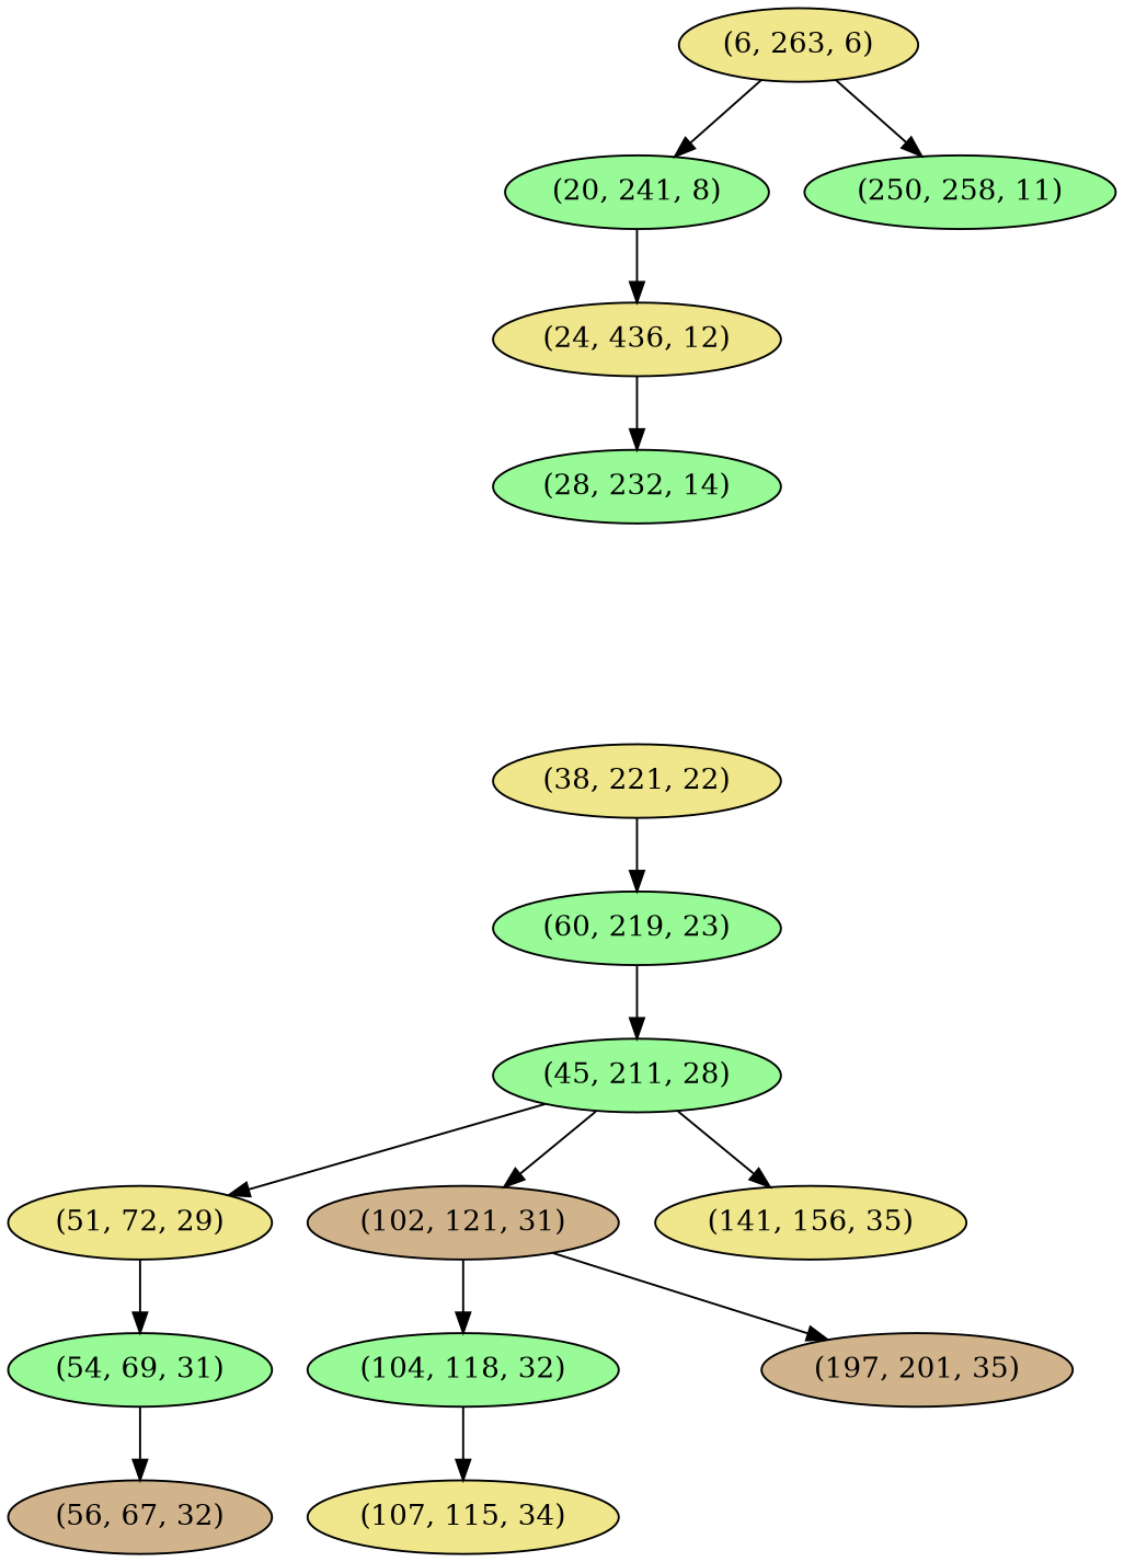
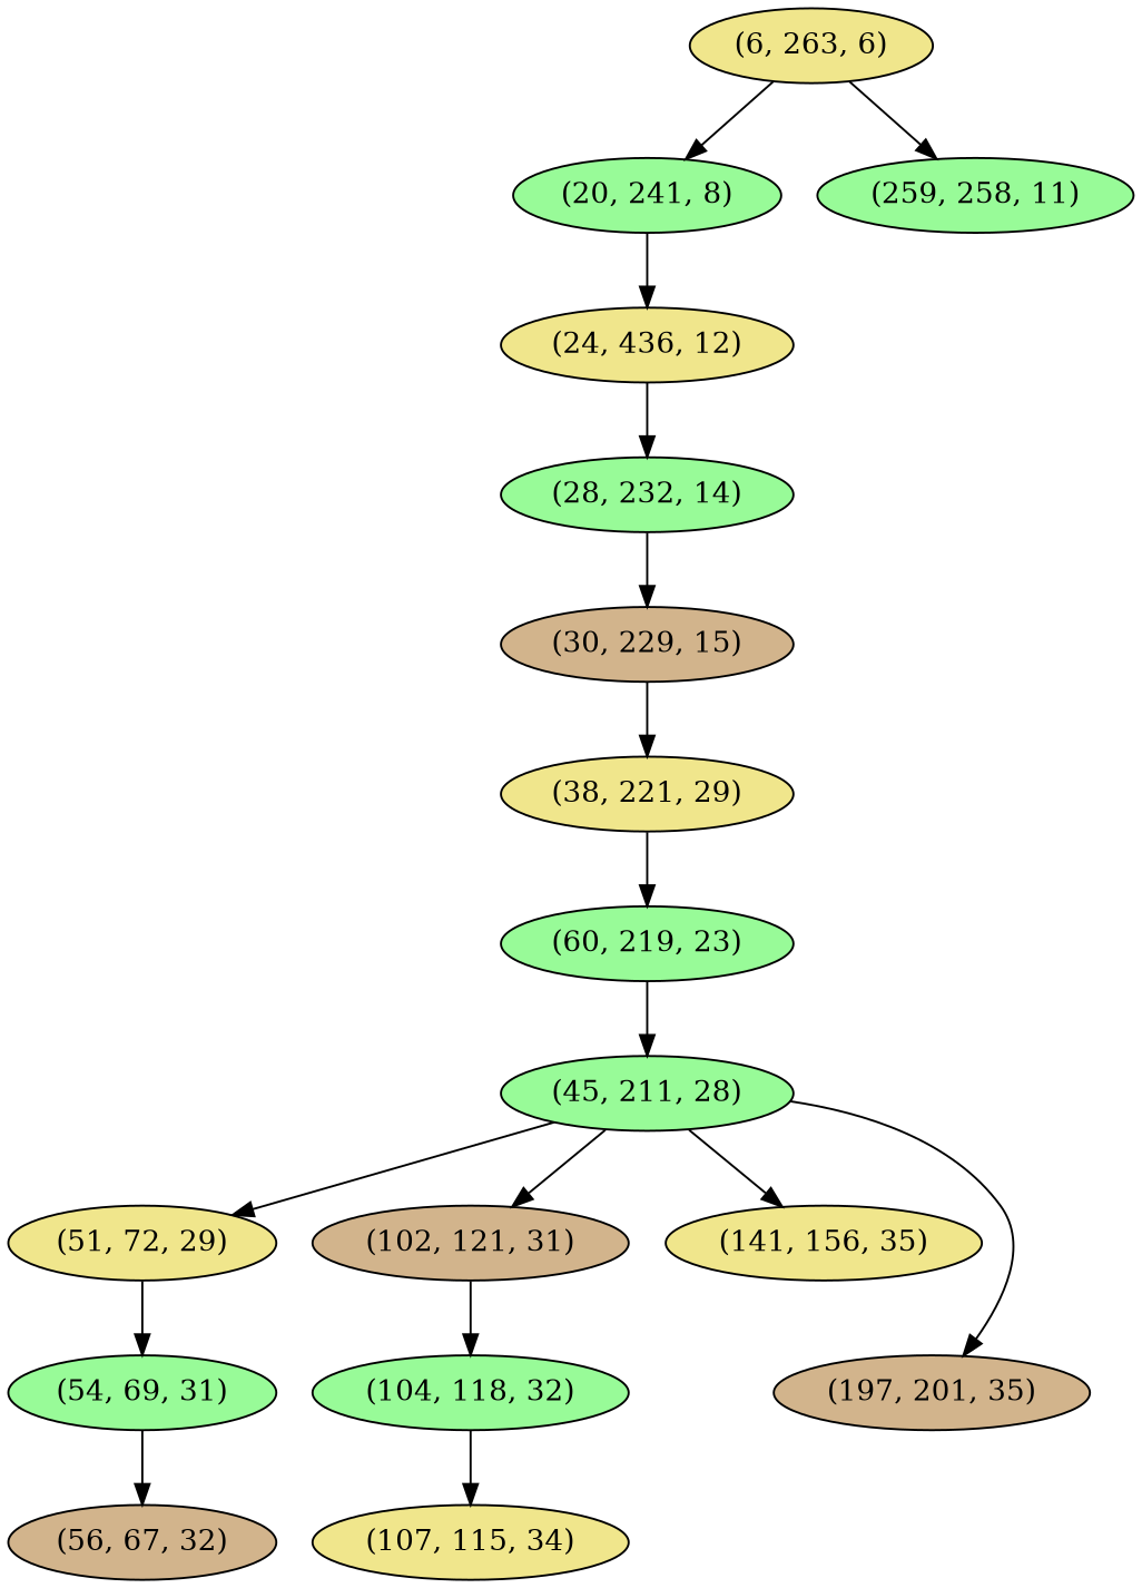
  digraph {
    node [fillcolor=palegreen style=filled]
    "(6, 263, 6)" [fillcolor=khaki]
    "(20, 241, 8)"
-   "(250, 258, 11)"
+   "(250, 258, 11)" [label="(259, 258, 11)"]
    n4 [fillcolor=khaki label="(24, 436, 12)"]
    "(28, 232, 14)"
-   "(38, 221, 22)" [fillcolor=khaki]
+   "(30, 229, 15)" [fillcolor=tan]
+   "(38, 221, 22)" [fillcolor=khaki label="(38, 221, 29)"]
    n8 [label="(60, 219, 23)"]
    "(45, 211, 28)"
    "(51, 72, 29)" [fillcolor=khaki]
    "(102, 121, 31)" [fillcolor=tan]
    "(141, 156, 35)" [fillcolor=khaki]
    "(197, 201, 35)" [fillcolor=tan]
    "(54, 69, 31)"
    "(104, 118, 32)"
    "(56, 67, 32)" [fillcolor=tan]
    "(107, 115, 34)" [fillcolor=khaki]
    "(6, 263, 6)" -> "(20, 241, 8)"
    "(6, 263, 6)" -> "(250, 258, 11)"
    "(20, 241, 8)" -> n4
    n4 -> "(28, 232, 14)"
+   "(28, 232, 14)" -> "(30, 229, 15)"
+   "(30, 229, 15)" -> "(38, 221, 22)"
    "(38, 221, 22)" -> n8
    n8 -> "(45, 211, 28)"
    "(45, 211, 28)" -> "(51, 72, 29)"
    "(45, 211, 28)" -> "(102, 121, 31)"
    "(45, 211, 28)" -> "(141, 156, 35)"
-   "(102, 121, 31)" -> "(197, 201, 35)"
+   "(45, 211, 28)" -> "(197, 201, 35)"
    "(51, 72, 29)" -> "(54, 69, 31)"
    "(102, 121, 31)" -> "(104, 118, 32)"
    "(54, 69, 31)" -> "(56, 67, 32)"
    "(104, 118, 32)" -> "(107, 115, 34)"
  }
